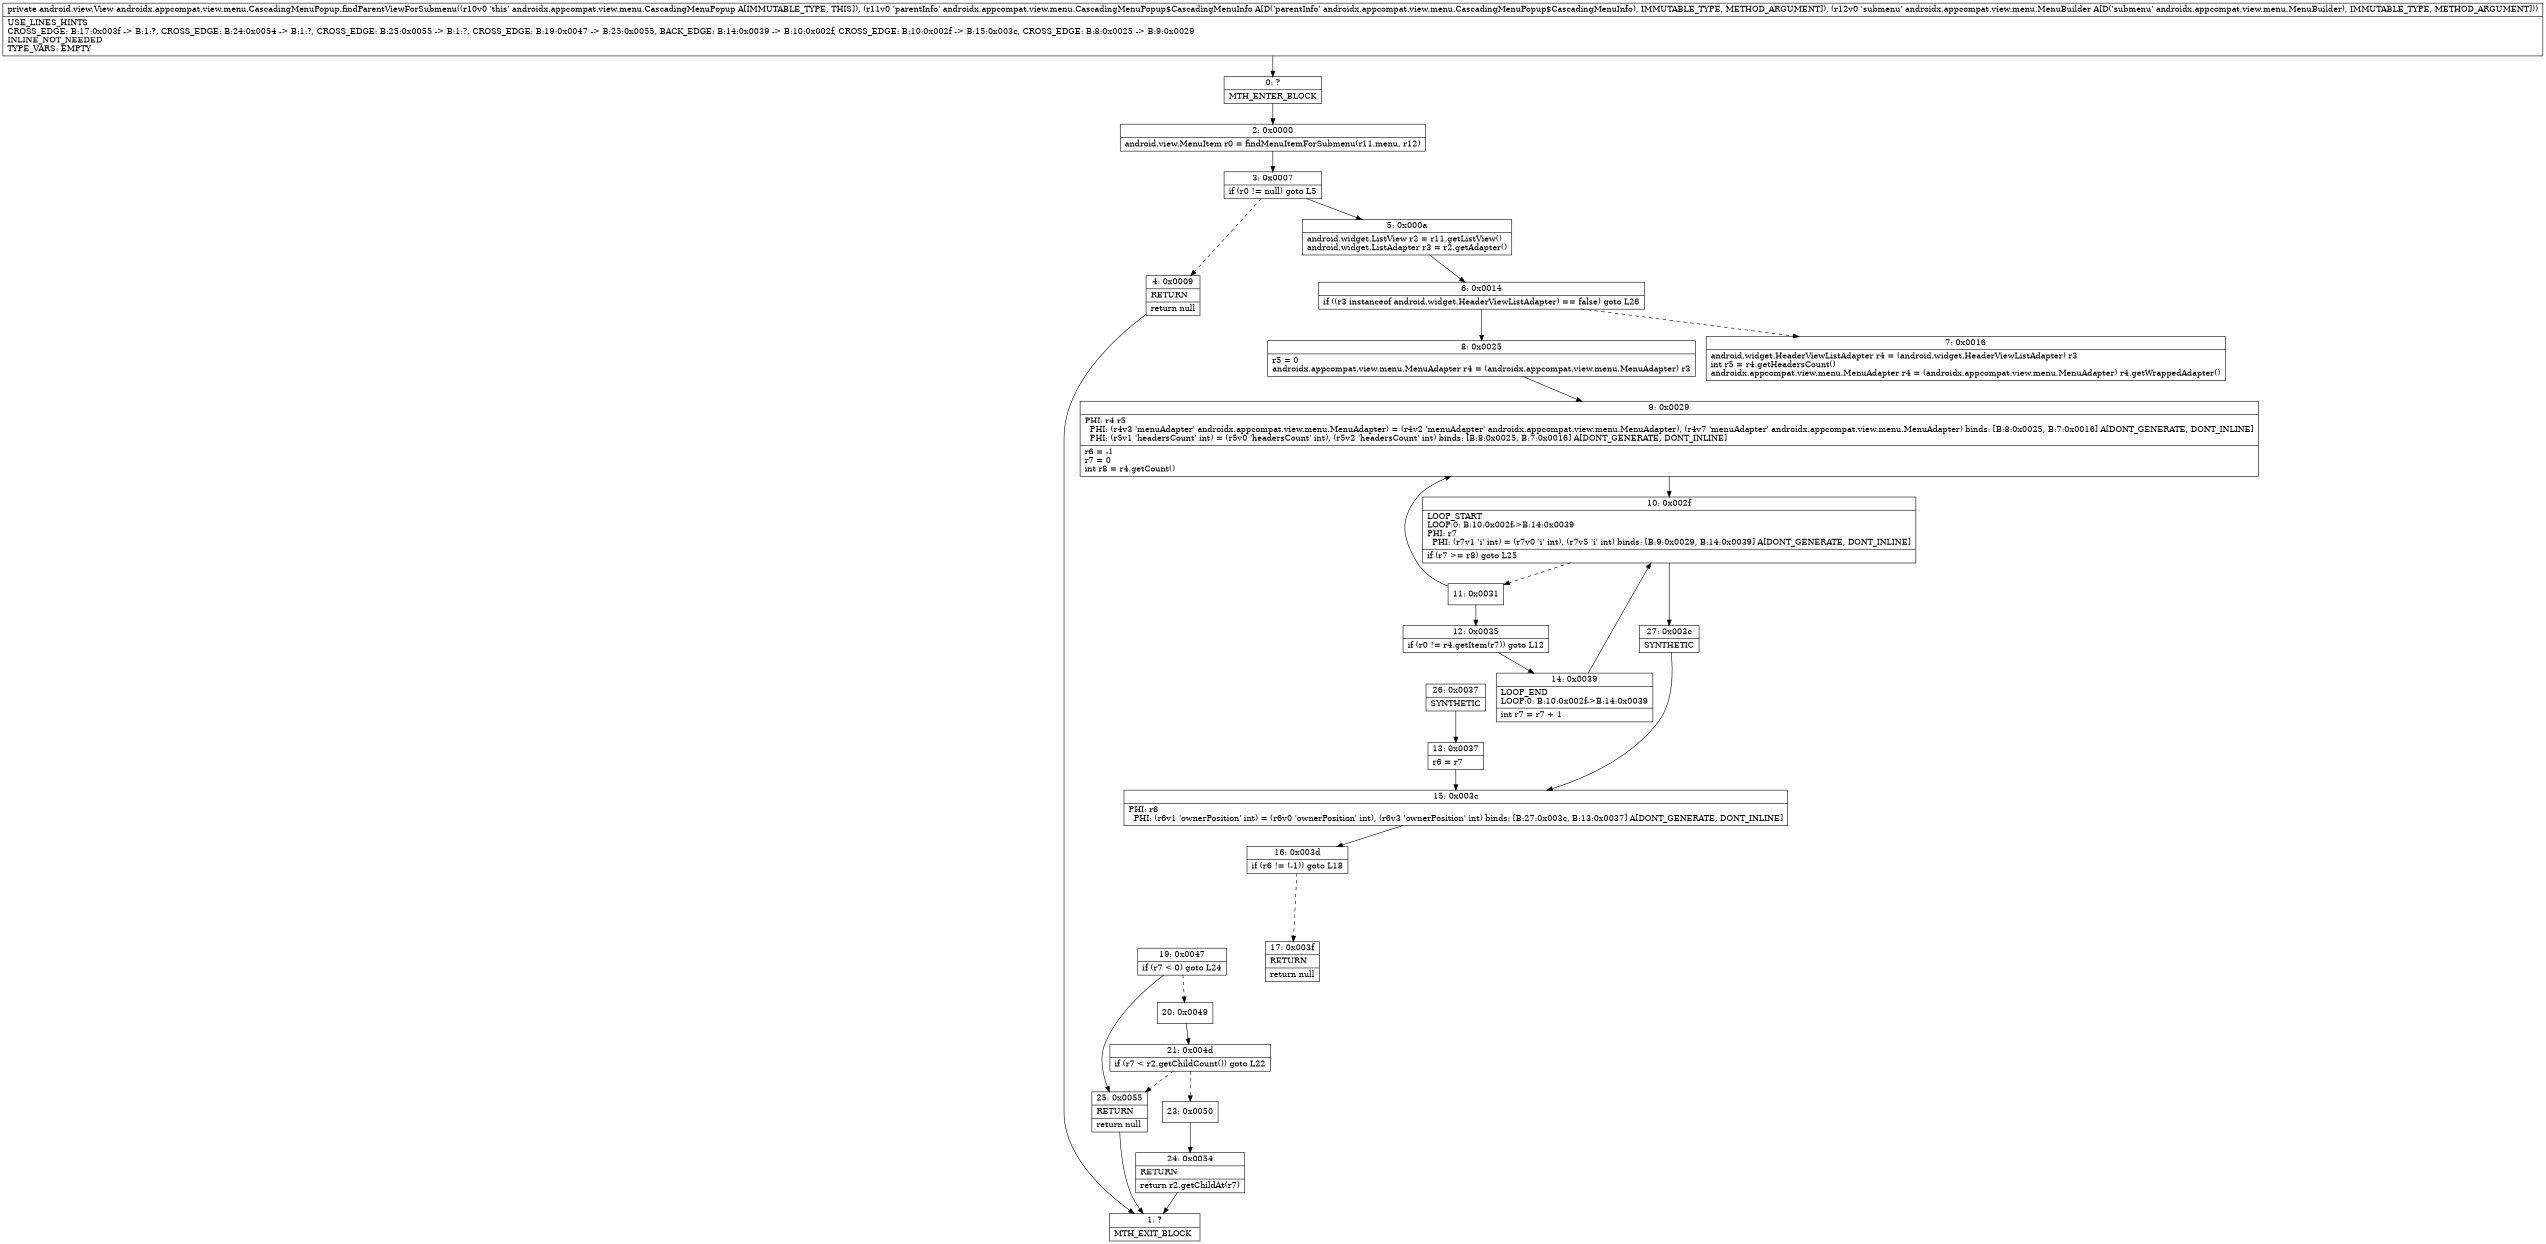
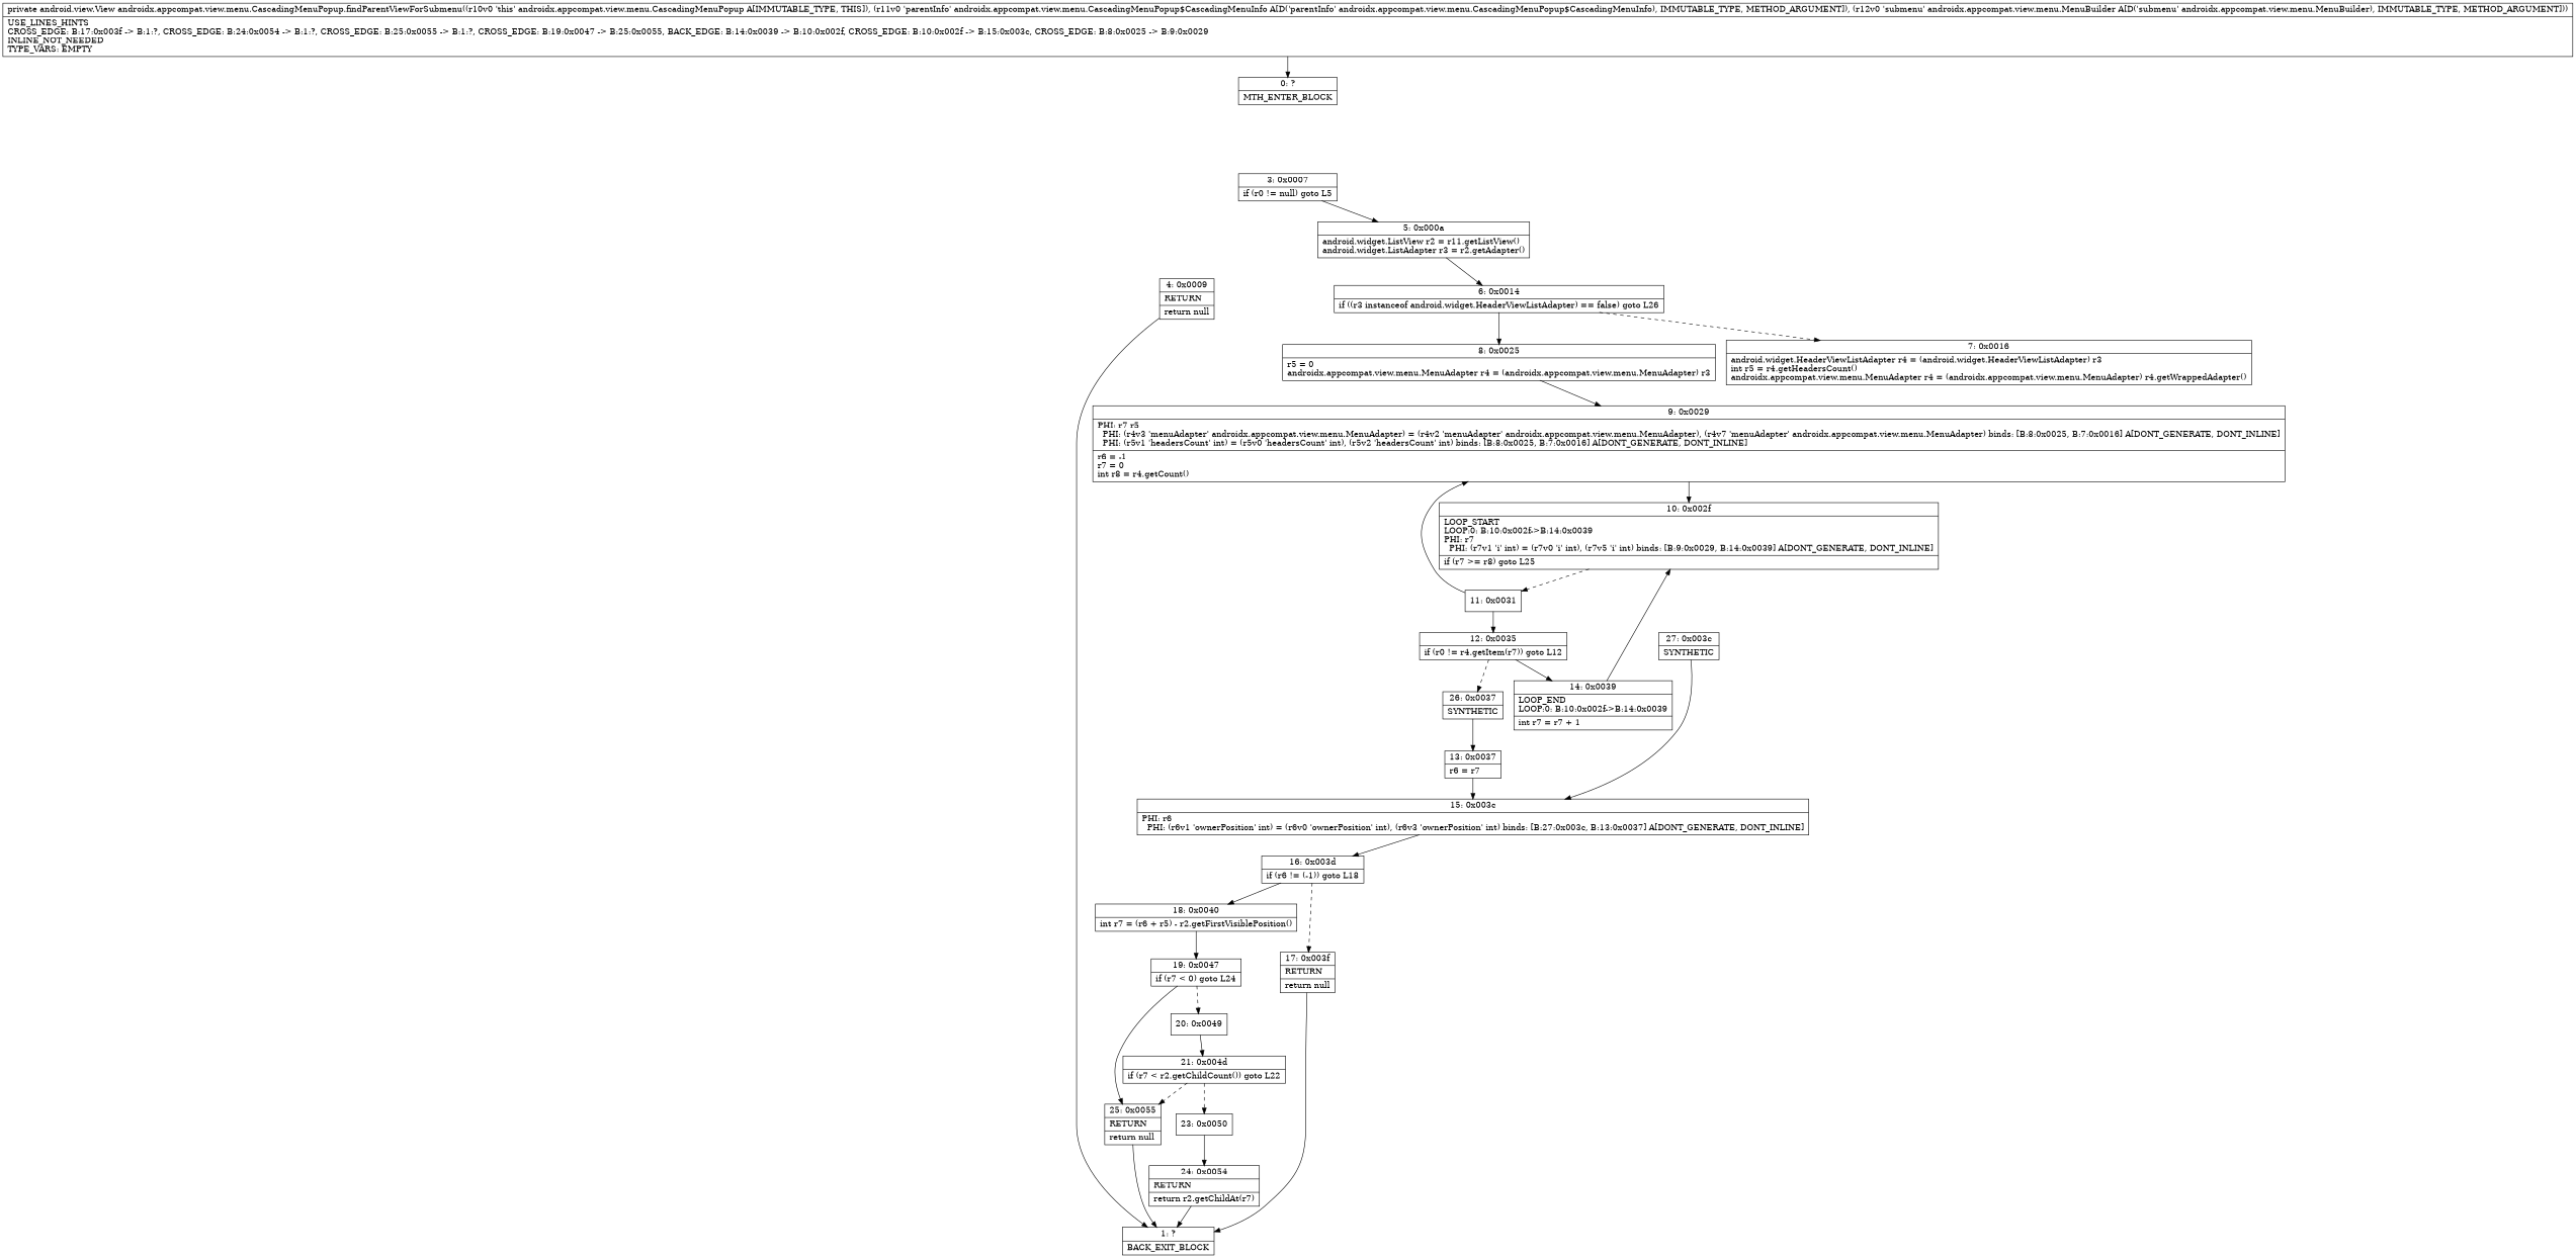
  digraph {
    node [shape=record]
    n1 [label="{0\:\ ?|MTH_ENTER_BLOCK\l}"]
-   n2 [label="{2\:\ 0x0000|android.view.MenuItem r0 = findMenuItemForSubmenu(r11.menu, r12)\l}"]
    n3 [label="{3\:\ 0x0007|if (r0 != null) goto L5\l}"]
    n4 [label="{4\:\ 0x0009|RETURN\l|return null\l}"]
    n5 [label="{5\:\ 0x000a|android.widget.ListView r2 = r11.getListView()\landroid.widget.ListAdapter r3 = r2.getAdapter()\l}"]
-   n6 [label="{1\:\ ?|MTH_EXIT_BLOCK\l}"]
+   n6 [label="{1\:\ ?|BACK_EXIT_BLOCK\l}"]
    n7 [label="{6\:\ 0x0014|if ((r3 instanceof android.widget.HeaderViewListAdapter) == false) goto L26\l}"]
    n8 [label="{7\:\ 0x0016|android.widget.HeaderViewListAdapter r4 = (android.widget.HeaderViewListAdapter) r3\lint r5 = r4.getHeadersCount()\landroidx.appcompat.view.menu.MenuAdapter r4 = (androidx.appcompat.view.menu.MenuAdapter) r4.getWrappedAdapter()\l}"]
    n9 [label="{8\:\ 0x0025|r5 = 0\landroidx.appcompat.view.menu.MenuAdapter r4 = (androidx.appcompat.view.menu.MenuAdapter) r3\l}"]
-   n10 [label="{9\:\ 0x0029|PHI: r4 r5 \l  PHI: (r4v3 'menuAdapter' androidx.appcompat.view.menu.MenuAdapter) = (r4v2 'menuAdapter' androidx.appcompat.view.menu.MenuAdapter), (r4v7 'menuAdapter' androidx.appcompat.view.menu.MenuAdapter) binds: [B:8:0x0025, B:7:0x0016] A[DONT_GENERATE, DONT_INLINE]\l  PHI: (r5v1 'headersCount' int) = (r5v0 'headersCount' int), (r5v2 'headersCount' int) binds: [B:8:0x0025, B:7:0x0016] A[DONT_GENERATE, DONT_INLINE]\l|r6 = \-1\lr7 = 0\lint r8 = r4.getCount()\l}"]
+   n10 [label="{9\:\ 0x0029|PHI: r7 r5 \l  PHI: (r4v3 'menuAdapter' androidx.appcompat.view.menu.MenuAdapter) = (r4v2 'menuAdapter' androidx.appcompat.view.menu.MenuAdapter), (r4v7 'menuAdapter' androidx.appcompat.view.menu.MenuAdapter) binds: [B:8:0x0025, B:7:0x0016] A[DONT_GENERATE, DONT_INLINE]\l  PHI: (r5v1 'headersCount' int) = (r5v0 'headersCount' int), (r5v2 'headersCount' int) binds: [B:8:0x0025, B:7:0x0016] A[DONT_GENERATE, DONT_INLINE]\l|r6 = \-1\lr7 = 0\lint r8 = r4.getCount()\l}"]
    n11 [label="{10\:\ 0x002f|LOOP_START\lLOOP:0: B:10:0x002f\-\>B:14:0x0039\lPHI: r7 \l  PHI: (r7v1 'i' int) = (r7v0 'i' int), (r7v5 'i' int) binds: [B:9:0x0029, B:14:0x0039] A[DONT_GENERATE, DONT_INLINE]\l|if (r7 \>= r8) goto L25\l}"]
    n12 [label="{11\:\ 0x0031}"]
    n13 [label="{27\:\ 0x003c|SYNTHETIC\l}"]
    n14 [label="{12\:\ 0x0035|if (r0 != r4.getItem(r7)) goto L12\l}"]
    n15 [label="{15\:\ 0x003c|PHI: r6 \l  PHI: (r6v1 'ownerPosition' int) = (r6v0 'ownerPosition' int), (r6v3 'ownerPosition' int) binds: [B:27:0x003c, B:13:0x0037] A[DONT_GENERATE, DONT_INLINE]\l}"]
    n16 [label="{14\:\ 0x0039|LOOP_END\lLOOP:0: B:10:0x002f\-\>B:14:0x0039\l|int r7 = r7 + 1\l}"]
    n17 [label="{26\:\ 0x0037|SYNTHETIC\l}"]
    n18 [label="{13\:\ 0x0037|r6 = r7\l}"]
    n19 [label="{16\:\ 0x003d|if (r6 != (\-1)) goto L18\l}"]
    n20 [label="{17\:\ 0x003f|RETURN\l|return null\l}"]
+   n21 [label="{18\:\ 0x0040|int r7 = (r6 + r5) \- r2.getFirstVisiblePosition()\l}"]
    n22 [label="{19\:\ 0x0047|if (r7 \< 0) goto L24\l}"]
    n23 [label="{20\:\ 0x0049}"]
    n24 [label="{25\:\ 0x0055|RETURN\l|return null\l}"]
    n25 [label="{21\:\ 0x004d|if (r7 \< r2.getChildCount()) goto L22\l}"]
    n26 [label="{23\:\ 0x0050}"]
    n27 [label="{24\:\ 0x0054|RETURN\l|return r2.getChildAt(r7)\l}"]
    n28 [label="{private android.view.View androidx.appcompat.view.menu.CascadingMenuPopup.findParentViewForSubmenu((r10v0 'this' androidx.appcompat.view.menu.CascadingMenuPopup A[IMMUTABLE_TYPE, THIS]), (r11v0 'parentInfo' androidx.appcompat.view.menu.CascadingMenuPopup$CascadingMenuInfo A[D('parentInfo' androidx.appcompat.view.menu.CascadingMenuPopup$CascadingMenuInfo), IMMUTABLE_TYPE, METHOD_ARGUMENT]), (r12v0 'submenu' androidx.appcompat.view.menu.MenuBuilder A[D('submenu' androidx.appcompat.view.menu.MenuBuilder), IMMUTABLE_TYPE, METHOD_ARGUMENT]))  | USE_LINES_HINTS\lCROSS_EDGE: B:17:0x003f \-\> B:1:?, CROSS_EDGE: B:24:0x0054 \-\> B:1:?, CROSS_EDGE: B:25:0x0055 \-\> B:1:?, CROSS_EDGE: B:19:0x0047 \-\> B:25:0x0055, BACK_EDGE: B:14:0x0039 \-\> B:10:0x002f, CROSS_EDGE: B:10:0x002f \-\> B:15:0x003c, CROSS_EDGE: B:8:0x0025 \-\> B:9:0x0029\lINLINE_NOT_NEEDED\lTYPE_VARS: EMPTY\l}"]
-   n1 -> n2
-   n2 -> n3
-   n3 -> n4 [style=dashed]
    n3 -> n5
    n4 -> n6
    n5 -> n7
    n7 -> n8 [style=dashed]
    n7 -> n9
    n9 -> n10
    n10 -> n11
    n11 -> n12 [style=dashed]
-   n11 -> n13
    n12 -> n10
    n12 -> n14
    n13 -> n15
    n14 -> n16
+   n14 -> n17 [style=dashed]
    n15 -> n19
    n16 -> n11
    n17 -> n18
    n18 -> n15
    n19 -> n20 [style=dashed]
+   n19 -> n21
+   n20 -> n6
+   n21 -> n22
    n22 -> n23 [style=dashed]
    n22 -> n24
    n23 -> n25
    n24 -> n6
    n25 -> n24 [style=dashed]
    n25 -> n26 [style=dashed]
    n26 -> n27
    n27 -> n6
    n28 -> n1
  }
